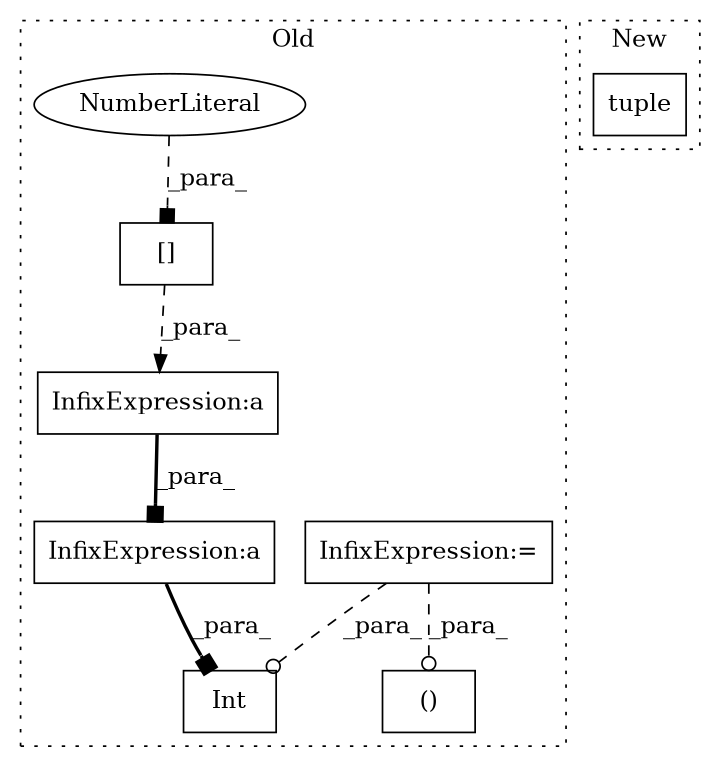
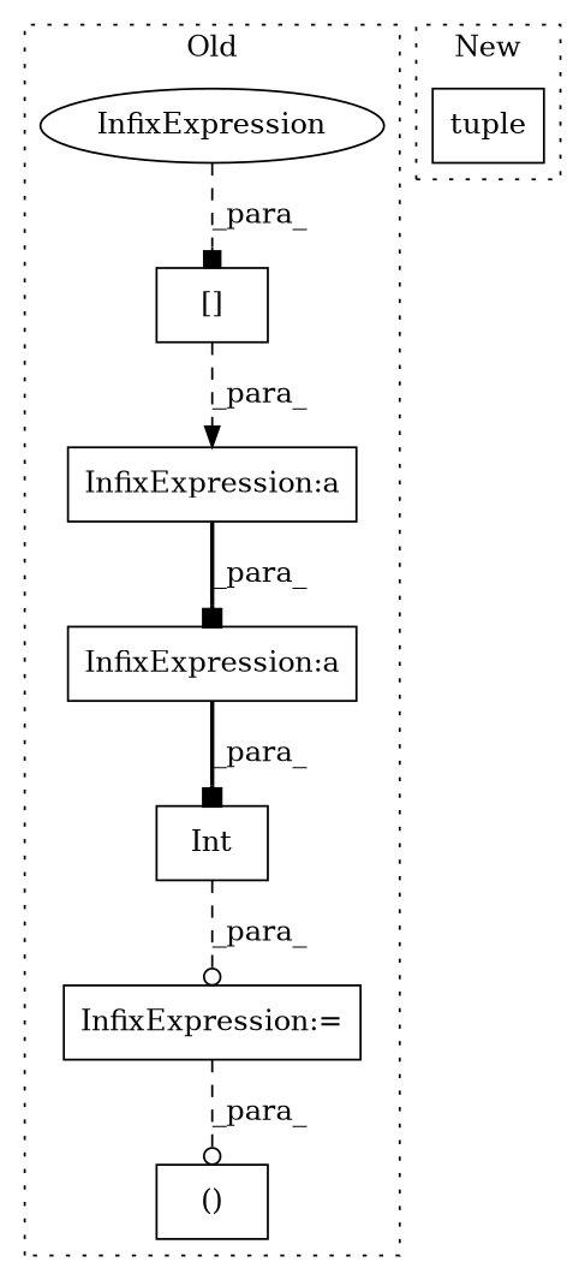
  digraph {
    node [a=32 l=3 shape=box]
    edge [arrowhead=box style=dashed]
    n1 [l="4,1" label=Int s="652,681"]
    n2 [a=7 l=6 label="InfixExpression:=" s=646]
    n3 [a=27 label="InfixExpression:a" s=677]
    n4 [a=27 label="InfixExpression:a" s=672]
    n5 [a=2 l="13,1" label="[]" s="657,671"]
    n6 [a=106 l=45 label="()" s=931]
-   n7 [a=34 l=1 label=NumberLiteral s=670 shape=ellipse]
+   n7 [a=34 l=1 label=InfixExpression s=670 shape=ellipse]
    n8 [l="6,1" label=tuple s="677,724"]
    subgraph cluster_1 {
      label=Old
      style=dotted
      n1
      n2
      n3
      n4
      n5
      n6
      n7
    }
    subgraph cluster_2 {
      label=New
      style=dotted
      n8
    }
-   n2 -> n1 [arrowhead=odot label=_para_]
+   n1 -> n2 [arrowhead=odot label=_para_]
    n2 -> n6 [arrowhead=odot label=_para_]
    n3 -> n1 [label=_para_ style=bold]
    n4 -> n3 [label=_para_ style=bold]
    n5 -> n4 [arrowhead=normal label=_para_]
    n7 -> n5 [label=_para_]
  }
